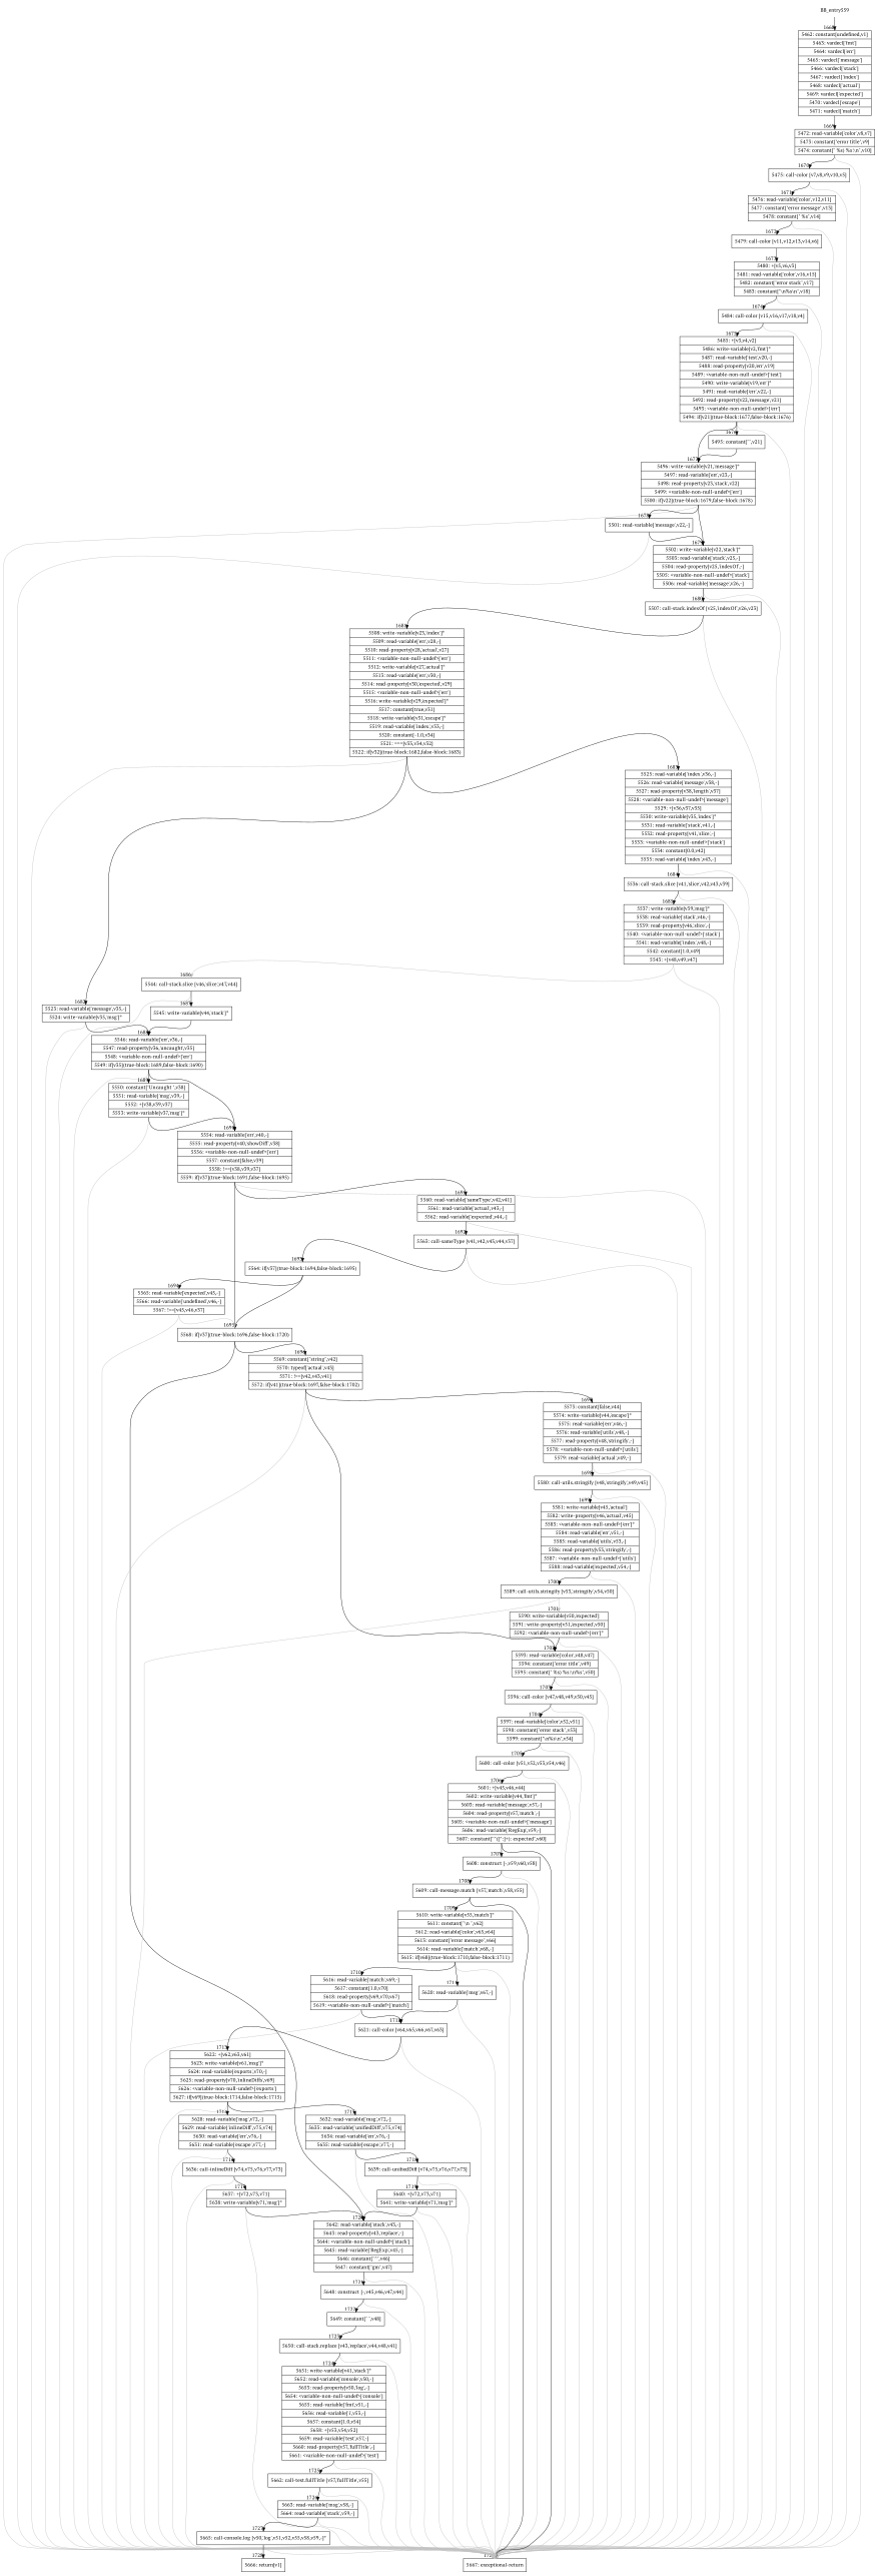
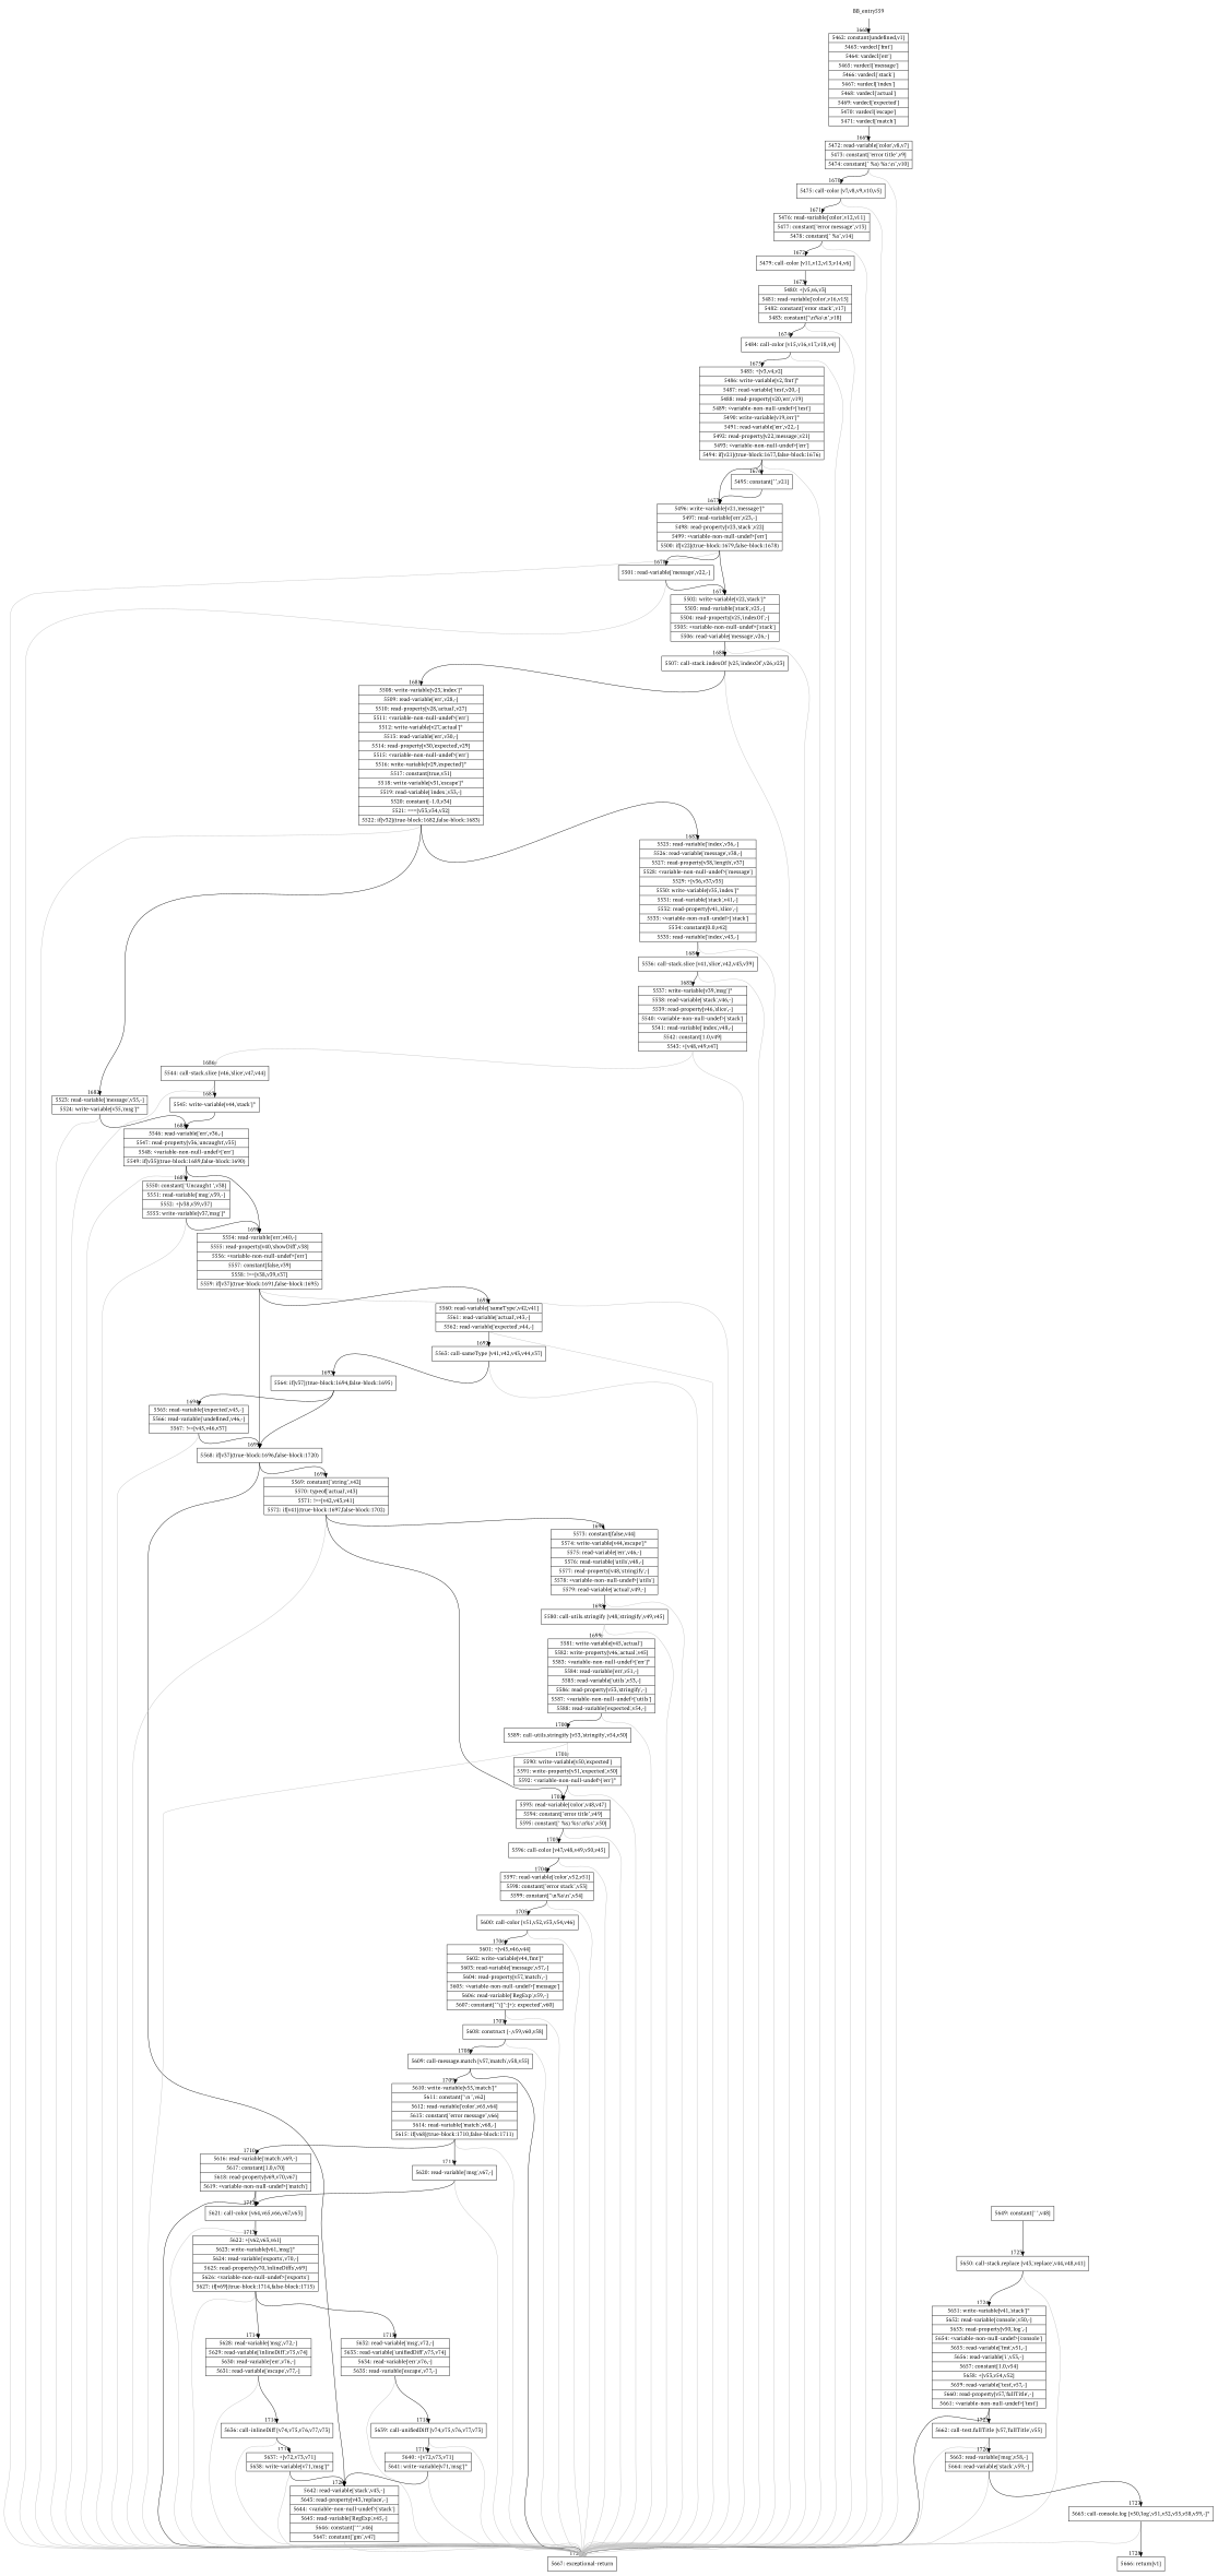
  digraph {
    fontname="PT Serif"
    rankdir=TD
    node [fontname="PT Serif" shape=record]
    edge [fontname="PT Serif" headport=n tailport=s]
    n1 [label=BB_entry559 shape=none]
    n2 [label="{5462: constant[undefined,v1]|5463: vardecl['fmt']|5464: vardecl['err']|5465: vardecl['message']|5466: vardecl['stack']|5467: vardecl['index']|5468: vardecl['actual']|5469: vardecl['expected']|5470: vardecl['escape']|5471: vardecl['match']}"]
    n3 [label="{5472: read-variable['color',v8,v7]|5473: constant[\"error title\",v9]|5474: constant[\"  %s) %s:\\n\",v10]}"]
    n4 [label="{5475: call-color [v7,v8,v9,v10,v5]}"]
    n5 [label="{5667: exceptional-return}"]
    n6 [label="{5476: read-variable['color',v12,v11]|5477: constant[\"error message\",v13]|5478: constant[\"     %s\",v14]}"]
    n7 [label="{5479: call-color [v11,v12,v13,v14,v6]}"]
    n8 [label="{5480: +[v5,v6,v3]|5481: read-variable['color',v16,v15]|5482: constant[\"error stack\",v17]|5483: constant[\"\\n%s\\n\",v18]}"]
    n9 [label="{5484: call-color [v15,v16,v17,v18,v4]}"]
    n10 [label="{5485: +[v3,v4,v2]|5486: write-variable[v2,'fmt']*|5487: read-variable['test',v20,-]|5488: read-property[v20,'err',v19]|5489: \<variable-non-null-undef\>['test']|5490: write-variable[v19,'err']*|5491: read-variable['err',v22,-]|5492: read-property[v22,'message',v21]|5493: \<variable-non-null-undef\>['err']|5494: if[v21](true-block:1677,false-block:1676)}"]
    n11 [label="{5496: write-variable[v21,'message']*|5497: read-variable['err',v23,-]|5498: read-property[v23,'stack',v22]|5499: \<variable-non-null-undef\>['err']|5500: if[v22](true-block:1679,false-block:1678)}"]
    n12 [label="{5495: constant[\"\",v21]}"]
    n13 [label="{5502: write-variable[v22,'stack']*|5503: read-variable['stack',v25,-]|5504: read-property[v25,'indexOf',-]|5505: \<variable-non-null-undef\>['stack']|5506: read-variable['message',v26,-]}"]
    n14 [label="{5501: read-variable['message',v22,-]}"]
    n15 [label="{5507: call-stack.indexOf [v25,'indexOf',v26,v23]}"]
    n16 [label="{5508: write-variable[v23,'index']*|5509: read-variable['err',v28,-]|5510: read-property[v28,'actual',v27]|5511: \<variable-non-null-undef\>['err']|5512: write-variable[v27,'actual']*|5513: read-variable['err',v30,-]|5514: read-property[v30,'expected',v29]|5515: \<variable-non-null-undef\>['err']|5516: write-variable[v29,'expected']*|5517: constant[true,v31]|5518: write-variable[v31,'escape']*|5519: read-variable['index',v33,-]|5520: constant[-1.0,v34]|5521: ===[v33,v34,v32]|5522: if[v32](true-block:1682,false-block:1683)}"]
    n17 [label="{5523: read-variable['message',v35,-]|5524: write-variable[v35,'msg']*}"]
    n18 [label="{5525: read-variable['index',v36,-]|5526: read-variable['message',v38,-]|5527: read-property[v38,'length',v37]|5528: \<variable-non-null-undef\>['message']|5529: +[v36,v37,v35]|5530: write-variable[v35,'index']*|5531: read-variable['stack',v41,-]|5532: read-property[v41,'slice',-]|5533: \<variable-non-null-undef\>['stack']|5534: constant[0.0,v42]|5535: read-variable['index',v43,-]}"]
    n19 [label="{5546: read-variable['err',v36,-]|5547: read-property[v36,'uncaught',v35]|5548: \<variable-non-null-undef\>['err']|5549: if[v35](true-block:1689,false-block:1690)}"]
    n20 [label="{5536: call-stack.slice [v41,'slice',v42,v43,v39]}"]
    n21 [label="{5550: constant[\"Uncaught \",v38]|5551: read-variable['msg',v39,-]|5552: +[v38,v39,v37]|5553: write-variable[v37,'msg']*}"]
    n22 [label="{5554: read-variable['err',v40,-]|5555: read-property[v40,'showDiff',v38]|5556: \<variable-non-null-undef\>['err']|5557: constant[false,v39]|5558: !==[v38,v39,v37]|5559: if[v37](true-block:1691,false-block:1695)}"]
    n23 [label="{5537: write-variable[v39,'msg']*|5538: read-variable['stack',v46,-]|5539: read-property[v46,'slice',-]|5540: \<variable-non-null-undef\>['stack']|5541: read-variable['index',v48,-]|5542: constant[1.0,v49]|5543: +[v48,v49,v47]}"]
    n24 [label="{5568: if[v37](true-block:1696,false-block:1720)}"]
    n25 [label="{5560: read-variable['sameType',v42,v41]|5561: read-variable['actual',v43,-]|5562: read-variable['expected',v44,-]}"]
    n26 [label="{5544: call-stack.slice [v46,'slice',v47,v44]}"]
    n27 [label="{5545: write-variable[v44,'stack']*}"]
    n28 [label="{5569: constant[\"string\",v42]|5570: typeof['actual',v43]|5571: !==[v42,v43,v41]|5572: if[v41](true-block:1697,false-block:1702)}"]
    n29 [label="{5642: read-variable['stack',v43,-]|5643: read-property[v43,'replace',-]|5644: \<variable-non-null-undef\>['stack']|5645: read-variable['RegExp',v45,-]|5646: constant[\"^\",v46]|5647: constant[\"gm\",v47]}"]
    n30 [label="{5563: call-sameType [v41,v42,v43,v44,v37]}"]
    n31 [label="{5573: constant[false,v44]|5574: write-variable[v44,'escape']*|5575: read-variable['err',v46,-]|5576: read-variable['utils',v48,-]|5577: read-property[v48,'stringify',-]|5578: \<variable-non-null-undef\>['utils']|5579: read-variable['actual',v49,-]}"]
    n32 [label="{5593: read-variable['color',v48,v47]|5594: constant[\"error title\",v49]|5595: constant[\"  %s) %s:\\n%s\",v50]}"]
-   n33 [label="{5648: construct [-,v45,v46,v47,v44]}"]
    n34 [label="{5564: if[v37](true-block:1694,false-block:1695)}"]
    n35 [label="{5565: read-variable['expected',v45,-]|5566: read-variable['undefined',v46,-]|5567: !==[v45,v46,v37]}"]
    n36 [label="{5580: call-utils.stringify [v48,'stringify',v49,v45]}"]
    n37 [label="{5596: call-color [v47,v48,v49,v50,v45]}"]
    n38 [label="{5649: constant[\"  \",v48]}"]
    n39 [label="{5581: write-variable[v45,'actual']|5582: write-property[v46,'actual',v45]|5583: \<variable-non-null-undef\>['err']*|5584: read-variable['err',v51,-]|5585: read-variable['utils',v53,-]|5586: read-property[v53,'stringify',-]|5587: \<variable-non-null-undef\>['utils']|5588: read-variable['expected',v54,-]}"]
    n40 [label="{5597: read-variable['color',v52,v51]|5598: constant[\"error stack\",v53]|5599: constant[\"\\n%s\\n\",v54]}"]
    n41 [label="{5589: call-utils.stringify [v53,'stringify',v54,v50]}"]
    n42 [label="{5590: write-variable[v50,'expected']|5591: write-property[v51,'expected',v50]|5592: \<variable-non-null-undef\>['err']*}"]
    n43 [label="{5600: call-color [v51,v52,v53,v54,v46]}"]
    n44 [label="{5601: +[v45,v46,v44]|5602: write-variable[v44,'fmt']*|5603: read-variable['message',v57,-]|5604: read-property[v57,'match',-]|5605: \<variable-non-null-undef\>['message']|5606: read-variable['RegExp',v59,-]|5607: constant[\"^([^:]+): expected\",v60]}"]
    n45 [label="{5608: construct [-,v59,v60,v58]}"]
    n46 [label="{5609: call-message.match [v57,'match',v58,v55]}"]
    n47 [label="{5610: write-variable[v55,'match']*|5611: constant[\"\\n      \",v62]|5612: read-variable['color',v65,v64]|5613: constant[\"error message\",v66]|5614: read-variable['match',v68,-]|5615: if[v68](true-block:1710,false-block:1711)}"]
    n48 [label="{5616: read-variable['match',v69,-]|5617: constant[1.0,v70]|5618: read-property[v69,v70,v67]|5619: \<variable-non-null-undef\>['match']}"]
    n49 [label="{5620: read-variable['msg',v67,-]}"]
    n50 [label="{5621: call-color [v64,v65,v66,v67,v63]}"]
    n51 [label="{5622: +[v62,v63,v61]|5623: write-variable[v61,'msg']*|5624: read-variable['exports',v70,-]|5625: read-property[v70,'inlineDiffs',v69]|5626: \<variable-non-null-undef\>['exports']|5627: if[v69](true-block:1714,false-block:1715)}"]
    n52 [label="{5628: read-variable['msg',v72,-]|5629: read-variable['inlineDiff',v75,v74]|5630: read-variable['err',v76,-]|5631: read-variable['escape',v77,-]}"]
    n53 [label="{5632: read-variable['msg',v72,-]|5633: read-variable['unifiedDiff',v75,v74]|5634: read-variable['err',v76,-]|5635: read-variable['escape',v77,-]}"]
    n54 [label="{5636: call-inlineDiff [v74,v75,v76,v77,v73]}"]
    n55 [label="{5639: call-unifiedDiff [v74,v75,v76,v77,v73]}"]
    n56 [label="{5637: +[v72,v73,v71]|5638: write-variable[v71,'msg']*}"]
    n57 [label="{5640: +[v72,v73,v71]|5641: write-variable[v71,'msg']*}"]
    n58 [label="{5650: call-stack.replace [v43,'replace',v44,v48,v41]}"]
    n59 [label="{5651: write-variable[v41,'stack']*|5652: read-variable['console',v50,-]|5653: read-property[v50,'log',-]|5654: \<variable-non-null-undef\>['console']|5655: read-variable['fmt',v51,-]|5656: read-variable['i',v53,-]|5657: constant[1.0,v54]|5658: +[v53,v54,v52]|5659: read-variable['test',v57,-]|5660: read-property[v57,'fullTitle',-]|5661: \<variable-non-null-undef\>['test']}"]
    n60 [label="{5662: call-test.fullTitle [v57,'fullTitle',v55]}"]
    n61 [label="{5663: read-variable['msg',v58,-]|5664: read-variable['stack',v59,-]}"]
    n62 [label="{5665: call-console.log [v50,'log',v51,v52,v55,v58,v59,-]*}"]
    n63 [label="{5666: return[v1]}"]
    n1 -> n2 [headlabel="    1668"]
    n2 -> n3 [headlabel="      1669"]
    n3 -> n4 [headlabel="      1670"]
    n3 -> n5 [color=gray headlabel="      1729"]
    n4 -> n5 [color=gray]
    n4 -> n6 [headlabel="      1671"]
    n6 -> n5 [color=gray]
    n6 -> n7 [headlabel="      1672"]
    n7 -> n8 [headlabel="      1673"]
    n8 -> n5 [color=gray]
    n8 -> n9 [headlabel="      1674"]
    n9 -> n5 [color=gray]
    n9 -> n10 [headlabel="      1675"]
    n10 -> n5 [color=gray]
    n10 -> n11 [headlabel="      1677"]
    n10 -> n12 [headlabel="      1676"]
    n11 -> n5 [color=gray]
    n11 -> n13 [headlabel="      1679"]
    n11 -> n14 [headlabel="      1678"]
    n12 -> n11
    n13 -> n5 [color=gray]
    n13 -> n15 [headlabel="      1680"]
    n14 -> n5 [color=gray]
    n14 -> n13
    n15 -> n5 [color=gray]
    n15 -> n16 [headlabel="      1681"]
    n16 -> n5 [color=gray]
    n16 -> n17 [headlabel="      1682"]
    n16 -> n18 [headlabel="      1683"]
    n17 -> n5 [color=gray]
    n17 -> n19 [headlabel="      1688"]
    n18 -> n5 [color=gray]
    n18 -> n20 [headlabel="      1684"]
    n19 -> n5 [color=gray]
    n19 -> n21 [headlabel="      1689"]
    n19 -> n22 [headlabel="      1690"]
    n20 -> n5 [color=gray]
    n20 -> n23 [headlabel="      1685"]
    n21 -> n5 [color=gray]
    n21 -> n22
    n22 -> n5 [color=gray]
    n22 -> n24 [headlabel="      1695"]
    n22 -> n25 [headlabel="      1691"]
    n23 -> n5 [color=gray]
    n23 -> n26 [color=gray headlabel="      1686"]
    n24 -> n28 [headlabel="      1696"]
    n24 -> n29 [headlabel="      1720"]
    n25 -> n5 [color=gray]
    n25 -> n30 [headlabel="      1692"]
    n26 -> n5 [color=gray]
    n26 -> n27 [headlabel="      1687"]
    n27 -> n19
    n28 -> n5 [color=gray]
    n28 -> n31 [headlabel="      1697"]
    n28 -> n32 [headlabel="      1702"]
    n29 -> n5 [color=gray]
-   n29 -> n33 [headlabel="      1721"]
    n30 -> n5 [color=gray]
    n30 -> n34 [headlabel="      1693"]
    n31 -> n5 [color=gray]
    n31 -> n36 [headlabel="      1698"]
    n32 -> n5 [color=gray]
    n32 -> n37 [headlabel="      1703"]
-   n33 -> n5 [color=gray]
-   n33 -> n38 [headlabel="      1722"]
    n34 -> n24
    n34 -> n35 [headlabel="      1694"]
    n35 -> n5 [color=gray]
-   n35 -> n24 [color=gray]
+   n35 -> n24
    n36 -> n5 [color=gray]
-   n36 -> n39 [headlabel="      1699"]
+   n36 -> n39 [headlabel="      1699" color=gray]
    n37 -> n5 [color=gray]
    n37 -> n40 [headlabel="      1704"]
    n38 -> n58 [headlabel="      1723"]
    n39 -> n5 [color=gray]
    n39 -> n41 [headlabel="      1700"]
    n40 -> n5 [color=gray]
    n40 -> n43 [headlabel="      1705"]
    n41 -> n5 [color=gray]
    n41 -> n42 [color=gray headlabel="      1701"]
    n42 -> n5 [color=gray]
    n42 -> n32
    n43 -> n5 [color=gray]
    n43 -> n44 [headlabel="      1706"]
-   n44 -> n5 [color=black]
+   n44 -> n5 [color=gray]
    n44 -> n45 [headlabel="      1707"]
    n45 -> n5 [color=gray]
    n45 -> n46 [headlabel="      1708"]
    n46 -> n5 [color=black]
    n46 -> n47 [headlabel="      1709"]
    n47 -> n5 [color=gray]
    n47 -> n48 [headlabel="      1710"]
    n47 -> n49 [headlabel="      1711"]
-   n48 -> n5 [color=gray]
+   n48 -> n5 [color=black]
    n48 -> n50 [headlabel="      1712"]
    n49 -> n5 [color=gray]
    n49 -> n50
    n50 -> n5 [color=gray]
    n50 -> n51 [headlabel="      1713"]
    n51 -> n5 [color=gray]
    n51 -> n52 [headlabel="      1714"]
    n51 -> n53 [headlabel="      1715"]
    n52 -> n5 [color=gray]
    n52 -> n54 [headlabel="      1716"]
    n53 -> n5 [color=gray]
    n53 -> n55 [headlabel="      1718"]
    n54 -> n5 [color=gray]
    n54 -> n56 [headlabel="      1717"]
    n55 -> n5 [color=gray]
    n55 -> n57 [headlabel="      1719"]
    n56 -> n5 [color=gray]
    n56 -> n29
    n57 -> n5 [color=gray]
    n57 -> n29
    n58 -> n5 [color=gray]
    n58 -> n59 [headlabel="      1724"]
-   n59 -> n5 [color=gray]
+   n59 -> n5 [color=black]
    n59 -> n60 [headlabel="      1725"]
    n60 -> n5 [color=gray]
    n60 -> n61 [headlabel="      1726"]
    n61 -> n5 [color=gray]
    n61 -> n62 [headlabel="      1727"]
    n62 -> n5 [color=gray]
    n62 -> n63 [headlabel="      1728"]
  }
